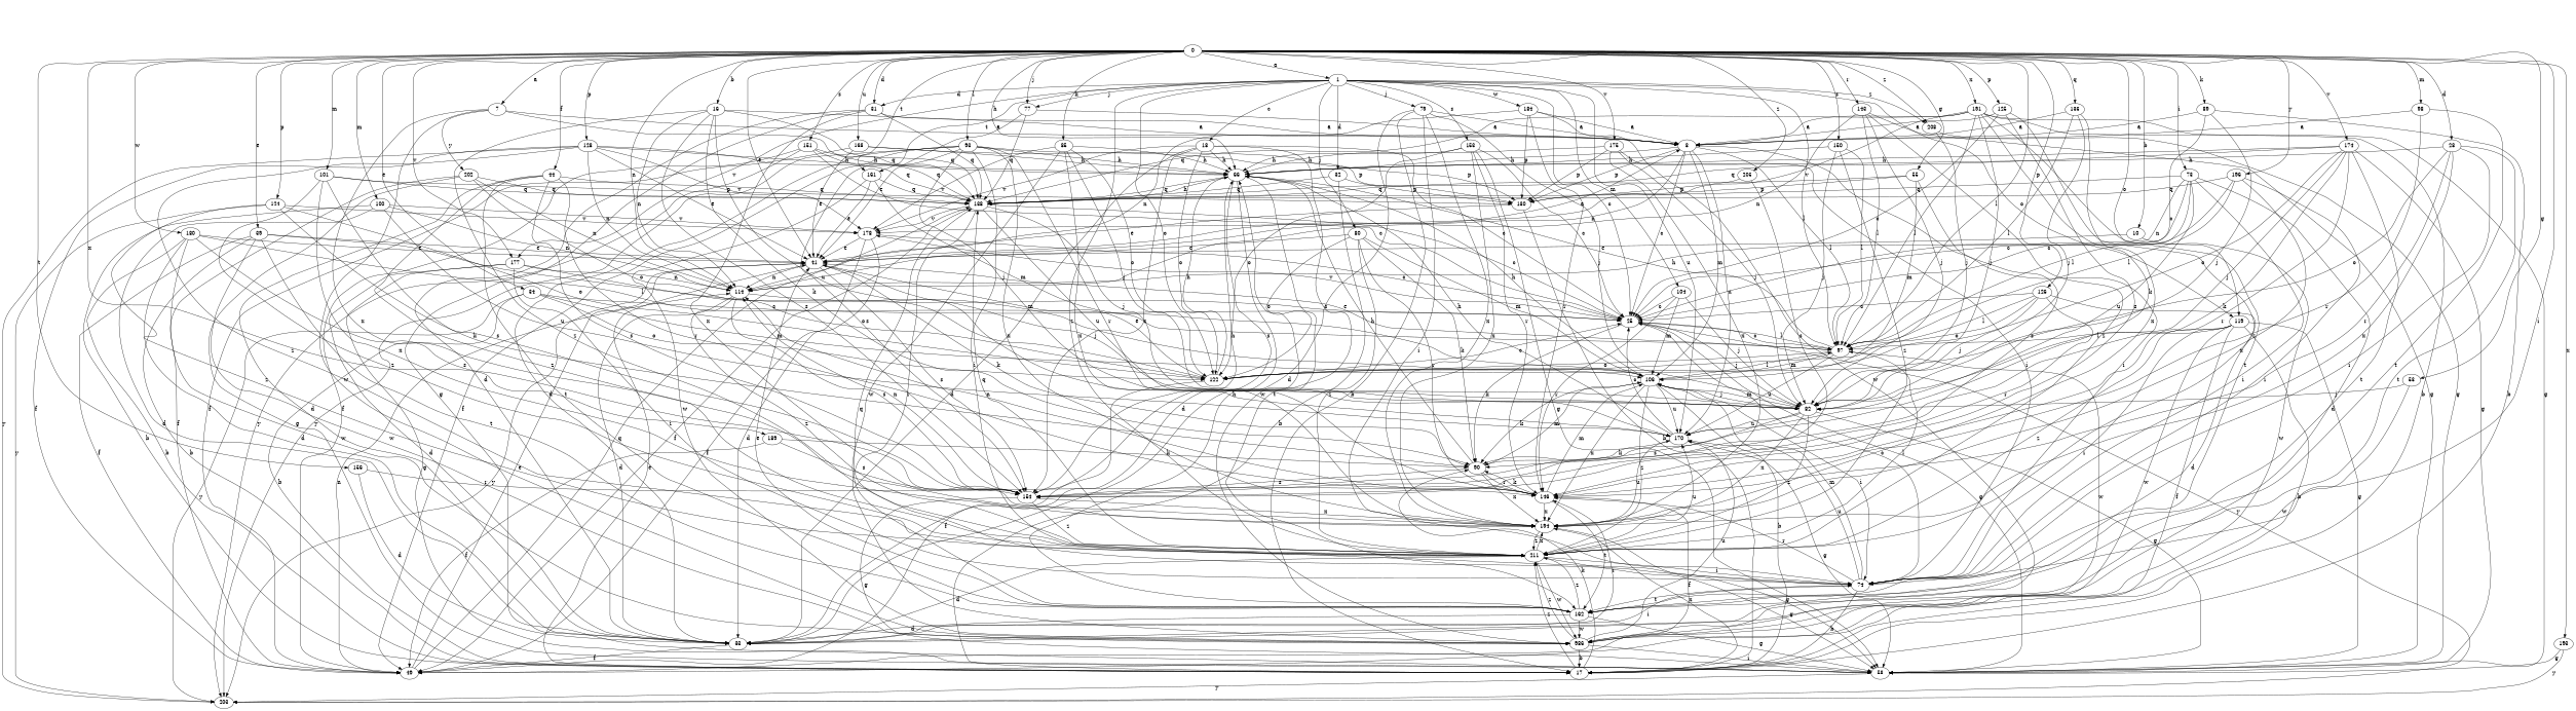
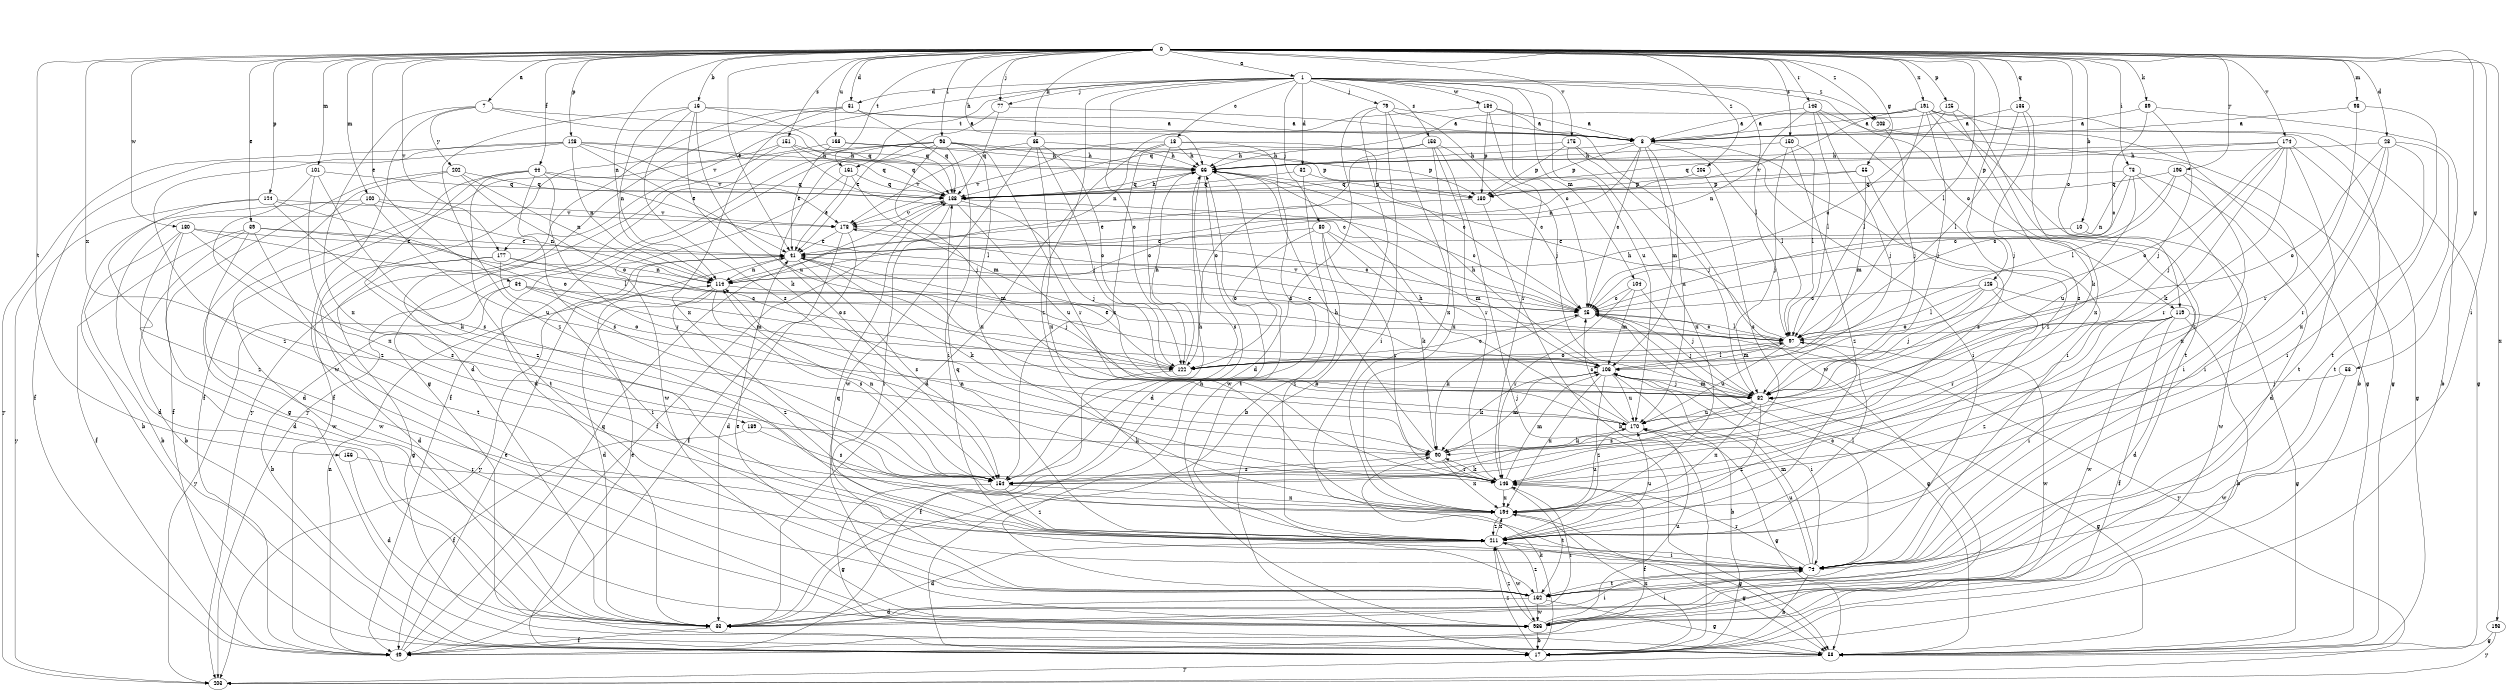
  strict digraph {
    0
    1
    7
    10
    16
    28
    31
    34
    39
    41
    44
    53
    55
    66
    73
    74
    77
    85
    89
    93
    97
    98
    100
    101
    114
    119
    124
    125
    126
    128
    136
    143
    150
    151
    156
    161
    168
    174
    175
    177
    180
    189
    191
    193
    196
    205
    208
    18
    25
    32
    79
    80
    104
    122
    153
    170
    184
    211
    8
    138
    n61 [label=986]
    194
    202
    90
    154
    146
    162
    33
    58
    106
    17
    203
    49
    82
    130
    178
    0 -> 1 [label=a]
    0 -> 7 [label=a]
    0 -> 10 [label=b]
    0 -> 16 [label=b]
    0 -> 28 [label=d]
    0 -> 31 [label=d]
    0 -> 34 [label=e]
    0 -> 39 [label=e]
    0 -> 41 [label=e]
    0 -> 44 [label=f]
    0 -> 53 [label=g]
    0 -> 55 [label=g]
    0 -> 66 [label=h]
    0 -> 73 [label=i]
    0 -> 74 [label=i]
    0 -> 77 [label=j]
    0 -> 85 [label=k]
    0 -> 89 [label=k]
    0 -> 93 [label=l]
    0 -> 97 [label=l]
    0 -> 98 [label=m]
    0 -> 100 [label=m]
    0 -> 101 [label=m]
    0 -> 114 [label=n]
    0 -> 119 [label=o]
    0 -> 124 [label=p]
    0 -> 125 [label=p]
    0 -> 126 [label=p]
    0 -> 128 [label=p]
    0 -> 136 [label=q]
    0 -> 143 [label=r]
    0 -> 150 [label=s]
    0 -> 151 [label=s]
    0 -> 156 [label=t]
    0 -> 161 [label=t]
    0 -> 168 [label=u]
    0 -> 174 [label=v]
    0 -> 175 [label=v]
    0 -> 177 [label=v]
    0 -> 180 [label=w]
    0 -> 189 [label=x]
    0 -> 191 [label=x]
    0 -> 193 [label=x]
    0 -> 196 [label=y]
    0 -> 205 [label=z]
    0 -> 208 [label=z]
    1 -> 31 [label=d]
    1 -> 77 [label=j]
    1 -> 97 [label=l]
    1 -> 119 [label=o]
    1 -> 161 [label=t]
    1 -> 177 [label=v]
    1 -> 208 [label=z]
    1 -> 18 [label=c]
    1 -> 25 [label=c]
    1 -> 32 [label=d]
    1 -> 79 [label=j]
    1 -> 80 [label=j]
    1 -> 104 [label=m]
    1 -> 122 [label=o]
    1 -> 153 [label=s]
    1 -> 170 [label=u]
    1 -> 184 [label=w]
    1 -> 211 [label=z]
    7 -> 8 [label=a]
    7 -> 138 [label=q]
    7 -> n61 [label=w]
    7 -> 194 [label=x]
    7 -> 202 [label=y]
    10 -> 41 [label=e]
    10 -> n61 [label=w]
    16 -> 114 [label=n]
    16 -> 170 [label=u]
    16 -> 211 [label=z]
    16 -> 8 [label=a]
    16 -> 138 [label=q]
    16 -> 90 [label=k]
    16 -> 154 [label=s]
    28 -> 66 [label=h]
    28 -> 74 [label=i]
    28 -> 122 [label=o]
    28 -> 194 [label=x]
    28 -> 146 [label=r]
    28 -> 162 [label=t]
    31 -> 8 [label=a]
    31 -> 138 [label=q]
    31 -> 194 [label=x]
    31 -> 33 [label=d]
    31 -> 58 [label=g]
    34 -> 25 [label=c]
    34 -> 122 [label=o]
    34 -> 106 [label=m]
    34 -> 17 [label=b]
    34 -> 203 [label=y]
    39 -> 41 [label=e]
    39 -> n61 [label=w]
    39 -> 162 [label=t]
    39 -> 106 [label=m]
    39 -> 17 [label=b]
    39 -> 49 [label=f]
    41 -> 114 [label=n]
-   41 -> 8 [label=a]
+   143 -> 8 [label=a]
    41 -> 90 [label=k]
    41 -> 154 [label=s]
    41 -> 203 [label=y]
    41 -> 82 [label=j]
-   73 -> 97 [label=l]
+   44 -> 97 [label=l]
    44 -> 211 [label=z]
    44 -> 138 [label=q]
    44 -> 154 [label=s]
    44 -> 146 [label=r]
    44 -> 162 [label=t]
    44 -> 33 [label=d]
    53 -> n61 [label=w]
    53 -> 82 [label=j]
    55 -> 138 [label=q]
    55 -> 154 [label=s]
    55 -> 106 [label=m]
    55 -> 130 [label=p]
    66 -> 138 [label=q]
    66 -> 154 [label=s]
    66 -> 162 [label=t]
    66 -> 33 [label=d]
    73 -> 74 [label=i]
    73 -> 114 [label=n]
    73 -> 25 [label=c]
    73 -> 170 [label=u]
    73 -> 138 [label=q]
    73 -> 33 [label=d]
    74 -> 25 [label=c]
    74 -> 170 [label=u]
    74 -> 146 [label=r]
    74 -> 162 [label=t]
    74 -> 106 [label=m]
    74 -> 17 [label=b]
    77 -> 41 [label=e]
    77 -> 8 [label=a]
    77 -> 138 [label=q]
    85 -> 66 [label=h]
    85 -> 122 [label=o]
    85 -> n61 [label=w]
    85 -> 194 [label=x]
    85 -> 82 [label=j]
    85 -> 178 [label=v]
    89 -> 25 [label=c]
    89 -> 8 [label=a]
    89 -> 17 [label=b]
    89 -> 82 [label=j]
    93 -> 66 [label=h]
    93 -> 74 [label=i]
    93 -> 194 [label=x]
    93 -> 154 [label=s]
    93 -> 146 [label=r]
    93 -> 33 [label=d]
    93 -> 203 [label=y]
    93 -> 49 [label=f]
    93 -> 82 [label=j]
    93 -> 130 [label=p]
    97 -> 41 [label=e]
    97 -> 66 [label=h]
    97 -> 25 [label=c]
    97 -> 122 [label=o]
    97 -> 170 [label=u]
    97 -> n61 [label=w]
    97 -> 106 [label=m]
    98 -> 8 [label=a]
    98 -> 146 [label=r]
    98 -> 162 [label=t]
    100 -> 114 [label=n]
    100 -> 170 [label=u]
    100 -> 33 [label=d]
    100 -> 17 [label=b]
    100 -> 178 [label=v]
    101 -> 211 [label=z]
    101 -> 138 [label=q]
    101 -> 194 [label=x]
    101 -> 154 [label=s]
-   101 -> 130 [label=p]
    114 -> 25 [label=c]
    114 -> 211 [label=z]
    114 -> 154 [label=s]
    114 -> 33 [label=d]
    119 -> 74 [label=i]
    119 -> 97 [label=l]
    119 -> 211 [label=z]
    119 -> n61 [label=w]
    119 -> 58 [label=g]
    119 -> 17 [label=b]
    119 -> 49 [label=f]
    124 -> 122 [label=o]
    124 -> 211 [label=z]
    124 -> 90 [label=k]
    124 -> 203 [label=y]
    124 -> 178 [label=v]
    125 -> 25 [label=c]
    125 -> 211 [label=z]
    125 -> 8 [label=a]
    125 -> 154 [label=s]
    126 -> 97 [label=l]
    126 -> 25 [label=c]
    126 -> 122 [label=o]
    126 -> 146 [label=r]
    126 -> 33 [label=d]
    126 -> 82 [label=j]
    128 -> 41 [label=e]
    128 -> 66 [label=h]
    128 -> 114 [label=n]
    128 -> 211 [label=z]
    128 -> 138 [label=q]
    128 -> 203 [label=y]
    128 -> 49 [label=f]
    128 -> 178 [label=v]
    136 -> 97 [label=l]
    136 -> 8 [label=a]
    136 -> 90 [label=k]
    136 -> 82 [label=j]
    143 -> 97 [label=l]
    143 -> 114 [label=n]
    143 -> 211 [label=z]
    143 -> 58 [label=g]
    143 -> 82 [label=j]
    150 -> 66 [label=h]
    150 -> 97 [label=l]
    150 -> 211 [label=z]
    150 -> 82 [label=j]
    151 -> 66 [label=h]
    151 -> 25 [label=c]
    151 -> 138 [label=q]
    151 -> 203 [label=y]
    151 -> 49 [label=f]
    156 -> 146 [label=r]
    156 -> 33 [label=d]
    161 -> 41 [label=e]
    161 -> 138 [label=q]
    161 -> n61 [label=w]
    161 -> 106 [label=m]
    168 -> 41 [label=e]
    168 -> 66 [label=h]
    168 -> 49 [label=f]
    168 -> 130 [label=p]
    174 -> 66 [label=h]
    174 -> 122 [label=o]
    174 -> 138 [label=q]
    174 -> 90 [label=k]
    174 -> 146 [label=r]
    174 -> 162 [label=t]
    174 -> 58 [label=g]
    174 -> 82 [label=j]
    175 -> 66 [label=h]
    175 -> 74 [label=i]
    175 -> 194 [label=x]
    175 -> 82 [label=j]
    175 -> 130 [label=p]
    177 -> 74 [label=i]
    177 -> 114 [label=n]
    177 -> 122 [label=o]
    177 -> 33 [label=d]
    177 -> 58 [label=g]
    180 -> 41 [label=e]
    180 -> 97 [label=l]
    180 -> n61 [label=w]
    180 -> 154 [label=s]
    180 -> 33 [label=d]
    180 -> 17 [label=b]
    189 -> 90 [label=k]
    189 -> 154 [label=s]
    189 -> 49 [label=f]
    191 -> 97 [label=l]
    191 -> 8 [label=a]
    191 -> 138 [label=q]
    191 -> 194 [label=x]
    191 -> 162 [label=t]
    191 -> 58 [label=g]
    191 -> 17 [label=b]
    191 -> 82 [label=j]
    191 -> 178 [label=v]
    193 -> 58 [label=g]
    193 -> 203 [label=y]
    196 -> 74 [label=i]
    196 -> 97 [label=l]
    196 -> 25 [label=c]
    196 -> 138 [label=q]
    196 -> 194 [label=x]
    205 -> 154 [label=s]
    205 -> 130 [label=p]
    208 -> 58 [label=g]
    208 -> 82 [label=j]
    18 -> 66 [label=h]
    18 -> 25 [label=c]
    18 -> 122 [label=o]
    18 -> n61 [label=w]
    18 -> 154 [label=s]
    18 -> 33 [label=d]
    18 -> 178 [label=v]
    25 -> 97 [label=l]
    25 -> 90 [label=k]
    25 -> 58 [label=g]
    25 -> 203 [label=y]
    25 -> 82 [label=j]
    25 -> 178 [label=v]
    32 -> 138 [label=q]
    32 -> 17 [label=b]
    32 -> 130 [label=p]
    79 -> 74 [label=i]
    79 -> 8 [label=a]
    79 -> 194 [label=x]
    79 -> 33 [label=d]
    79 -> 17 [label=b]
    79 -> 82 [label=j]
    80 -> 41 [label=e]
    80 -> 122 [label=o]
    80 -> 211 [label=z]
    80 -> 90 [label=k]
    80 -> 146 [label=r]
    80 -> 106 [label=m]
    104 -> 25 [label=c]
    104 -> 146 [label=r]
    104 -> 106 [label=m]
    104 -> 82 [label=j]
    122 -> 41 [label=e]
    122 -> 66 [label=h]
    122 -> 25 [label=c]
    122 -> 49 [label=f]
    153 -> 66 [label=h]
    153 -> 25 [label=c]
    153 -> 122 [label=o]
    153 -> 194 [label=x]
    153 -> 146 [label=r]
-   153 -> 58 [label=g]
+   153 -> 58 [label=j]
    170 -> 66 [label=h]
    170 -> 25 [label=c]
    170 -> 90 [label=k]
    170 -> 58 [label=g]
    184 -> 114 [label=n]
    184 -> 8 [label=a]
    184 -> n61 [label=w]
    184 -> 146 [label=r]
    184 -> 130 [label=p]
    211 -> 74 [label=i]
    211 -> 97 [label=l]
    211 -> 170 [label=u]
    211 -> 138 [label=q]
    211 -> n61 [label=w]
    211 -> 194 [label=x]
    211 -> 33 [label=d]
    211 -> 58 [label=g]
    8 -> 66 [label=h]
    8 -> 74 [label=i]
    8 -> 97 [label=l]
    8 -> 114 [label=n]
    8 -> 25 [label=c]
    8 -> 170 [label=u]
    8 -> 106 [label=m]
    8 -> 130 [label=p]
    138 -> 66 [label=h]
    138 -> 74 [label=i]
    138 -> 25 [label=c]
    138 -> 170 [label=u]
    138 -> 49 [label=f]
    138 -> 82 [label=j]
    138 -> 178 [label=v]
-   n61 -> 58 [label=i]
+   n61 -> 74 [label=i]
    n61 -> 170 [label=u]
    n61 -> 211 [label=z]
    n61 -> 17 [label=b]
    194 -> 170 [label=u]
    194 -> 211 [label=z]
    194 -> 58 [label=g]
    202 -> 114 [label=n]
    202 -> 122 [label=o]
    202 -> 138 [label=q]
    202 -> 58 [label=g]
    202 -> 49 [label=f]
    90 -> 66 [label=h]
    90 -> 194 [label=x]
    90 -> 154 [label=s]
    90 -> 146 [label=r]
    90 -> 106 [label=m]
    154 -> 66 [label=h]
    154 -> 114 [label=n]
    154 -> 211 [label=z]
    154 -> 194 [label=x]
    154 -> 58 [label=g]
    146 -> 114 [label=n]
    146 -> 194 [label=x]
    146 -> 90 [label=k]
    146 -> 162 [label=t]
    146 -> 106 [label=m]
    146 -> 49 [label=f]
    162 -> 41 [label=e]
    162 -> 66 [label=h]
    162 -> 211 [label=z]
    162 -> 138 [label=q]
    162 -> n61 [label=w]
    162 -> 33 [label=d]
    162 -> 58 [label=g]
    33 -> 74 [label=i]
    33 -> 146 [label=r]
    33 -> 49 [label=f]
    58 -> 203 [label=y]
    106 -> 66 [label=h]
    106 -> 74 [label=i]
    106 -> 97 [label=l]
    106 -> 170 [label=u]
    106 -> 211 [label=z]
    106 -> 194 [label=x]
    106 -> 90 [label=k]
    106 -> 17 [label=b]
    106 -> 82 [label=j]
    17 -> 41 [label=e]
    17 -> 211 [label=z]
    17 -> 194 [label=x]
    17 -> 90 [label=k]
    49 -> 41 [label=e]
    49 -> 114 [label=n]
    49 -> 138 [label=q]
    82 -> 170 [label=u]
    82 -> 211 [label=z]
    82 -> 194 [label=x]
    82 -> 154 [label=s]
    82 -> 58 [label=g]
    82 -> 106 [label=m]
    130 -> 41 [label=e]
    130 -> 17 [label=b]
    178 -> 41 [label=e]
    178 -> 25 [label=c]
    178 -> 33 [label=d]
    178 -> 49 [label=f]
  }
